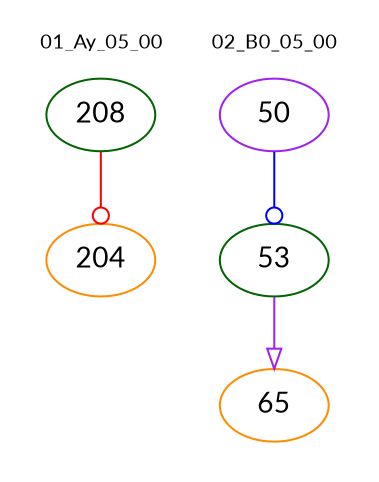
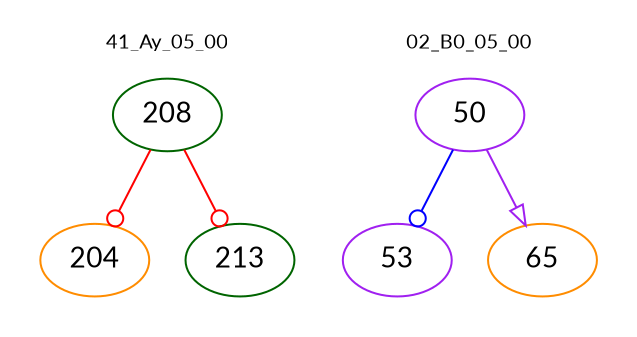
  digraph {
    fontname=Lato
    node [color=darkgreen fontname=Lato]
    edge [arrowhead=odot color=red fontname=Lato]
    n1 [label=208]
    n2 [color=darkorange label=204]
-   n4 [label=53]
+   n3 [label=213]
+   n4 [color=purple label=53]
    n5 [color=darkorange label=65]
    n6 [color=purple label=50]
    subgraph cluster_1 {
      color=white
      fontsize=10
-     label="01_Ay_05_00"
+     label="41_Ay_05_00"
      n1
      n2
+     n3
    }
    subgraph cluster_2 {
      color=white
      fontsize=10
      label="02_B0_05_00"
      n4
      n5
      n6
    }
    n1 -> n2
-   n4 -> n5 [arrowhead=onormal color=purple]
+   n1 -> n3
+   n6 -> n5 [arrowhead=onormal color=purple]
    n6 -> n4 [color=blue]
  }
